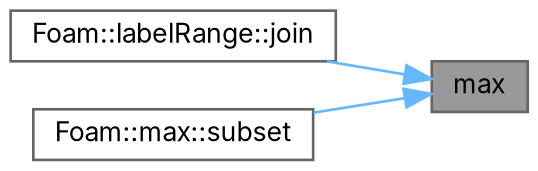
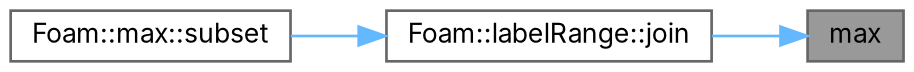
  digraph {
    fontname=Inter
    rankdir=RL
    node [color=grey40 fillcolor=white fontname=Inter fontsize=10 shape=box style=filled]
    edge [color=steelblue1 dir=back fontname=Inter fontsize=10 labelfontname=Helvetica labelfontsize=10 style=solid]
    n1 [color=gray40 fillcolor=grey60 fontcolor=black height=0.2 label=max width=0.4]
    n2 [height=0.2 label="Foam::labelRange::join" width=0.4]
    n3 [height=0.2 label="Foam::max::subset" width=0.4]
    n1 -> n2
-   n1 -> n3
+   n2 -> n3
  }
